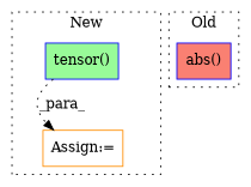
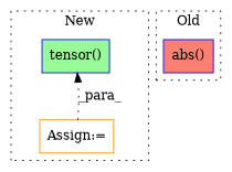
  digraph {
    node [a=75 shape=box style=filled color=blue]
    n1 [l="13,18" label="tensor()" s="2677,2700" fillcolor=palegreen]
    n2 [a=68 l=3 label="Assign:=" s=2674 fillcolor=white color=darkorange]
    n3 [l=13 label="abs()" s=3278 fillcolor=salmon]
    subgraph cluster_1 {
      label=New
      style=dotted
      n1
      n2
    }
    subgraph cluster_2 {
      label=Old
      style=dotted
      n3
    }
-   n1 -> n2 [label=_para_ style=dotted]
+   n2 -> n1 [label=_para_ style=dotted]
  }
